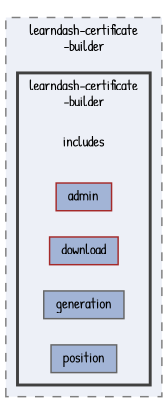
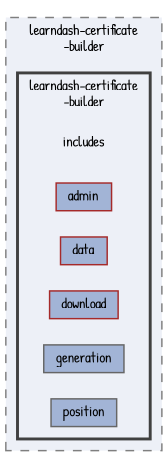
  digraph {
    compound=true
    rankdir=LR
    fontname="Patrick Hand"
    node [fontname="Patrick Hand" fontsize=10 shape=box color=brown fillcolor="#a2b4d6" style=filled]
    n1 [height=0.2 label=includes shape=plaintext width=0.4 fillcolor="" style=""]
    n2 [height=0.2 label=admin width=0.4]
+   n3 [height=0.2 label=data width=0.4]
    n4 [height=0.2 label=download width=0.4]
    n5 [color=gray40 height=0.2 label=generation width=0.4]
    n6 [color=gray40 height=0.2 label=position width=0.4]
    subgraph cluster_1 {
      bgcolor="#edf0f7"
      fontsize=10
      label="learndash-certificate\l-builder"
      pencolor=grey50
      style="filled,dashed"
      subgraph cluster_2 {
        bgcolor="#edf0f7"
        fontsize=10
        pencolor=grey25
        style="filled,bold"
        n1
        n2
+       n3
        n4
        n5
        n6
      }
    }
  }
